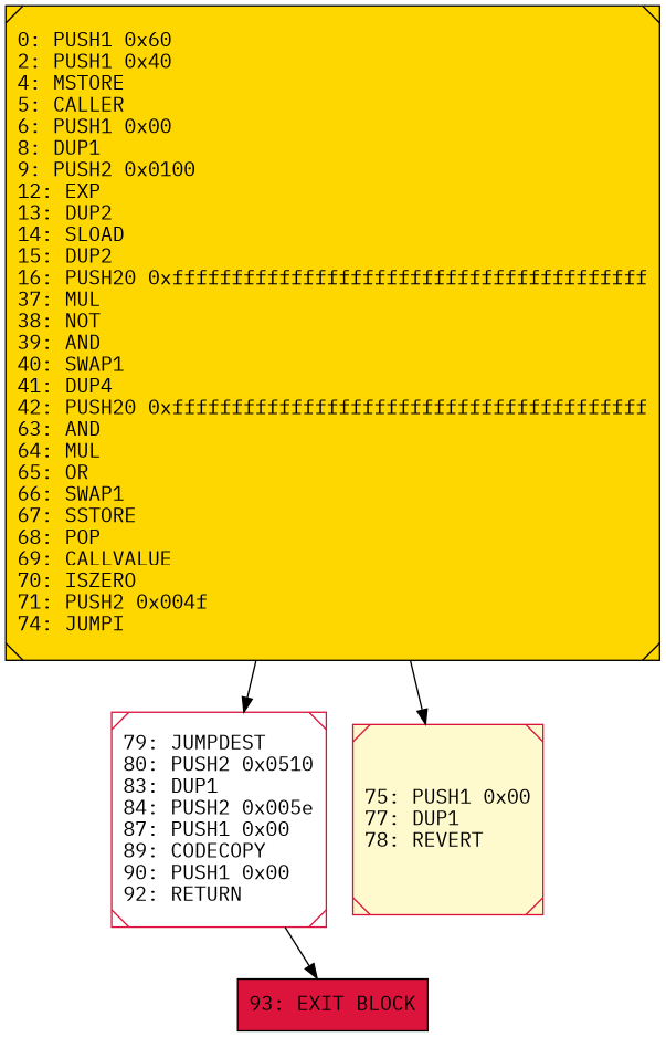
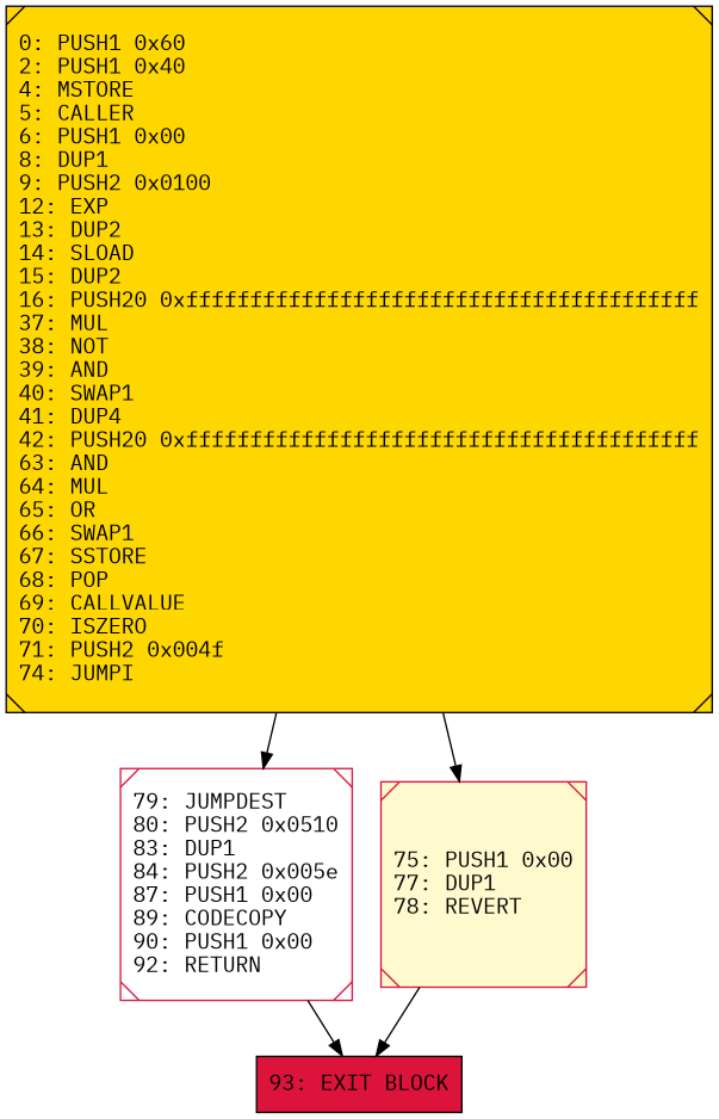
  digraph {
    rankdir=UD
    fontname="IBM Plex Mono"
    node [color=crimson fontcolor=black fontname="IBM Plex Mono" shape=Msquare style=filled]
    edge [fontname="IBM Plex Mono"]
    n1 [fillcolor=white label="79: JUMPDEST\l80: PUSH2 0x0510\l83: DUP1\l84: PUSH2 0x005e\l87: PUSH1 0x00\l89: CODECOPY\l90: PUSH1 0x00\l92: RETURN\l"]
    n2 [color=black fillcolor=crimson label="93: EXIT BLOCK\l" shape=box]
    n3 [fillcolor=lemonchiffon label="75: PUSH1 0x00\l77: DUP1\l78: REVERT\l"]
    n4 [color=black fillcolor=gold label="0: PUSH1 0x60\l2: PUSH1 0x40\l4: MSTORE\l5: CALLER\l6: PUSH1 0x00\l8: DUP1\l9: PUSH2 0x0100\l12: EXP\l13: DUP2\l14: SLOAD\l15: DUP2\l16: PUSH20 0xffffffffffffffffffffffffffffffffffffffff\l37: MUL\l38: NOT\l39: AND\l40: SWAP1\l41: DUP4\l42: PUSH20 0xffffffffffffffffffffffffffffffffffffffff\l63: AND\l64: MUL\l65: OR\l66: SWAP1\l67: SSTORE\l68: POP\l69: CALLVALUE\l70: ISZERO\l71: PUSH2 0x004f\l74: JUMPI\l"]
    n1 -> n2
+   n3 -> n2
    n4 -> n1
    n4 -> n3
  }
